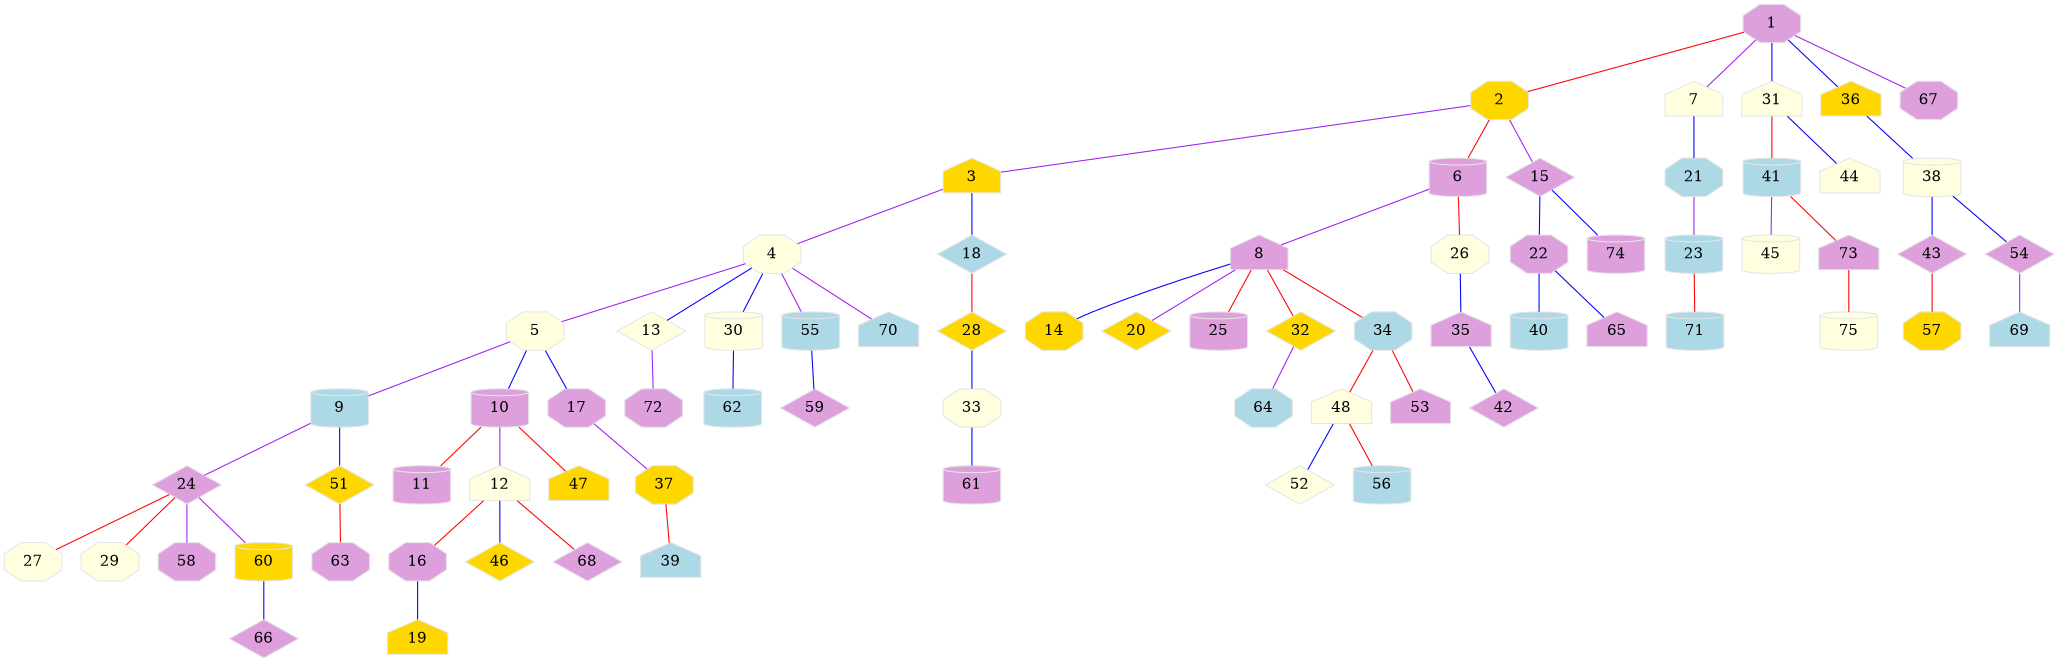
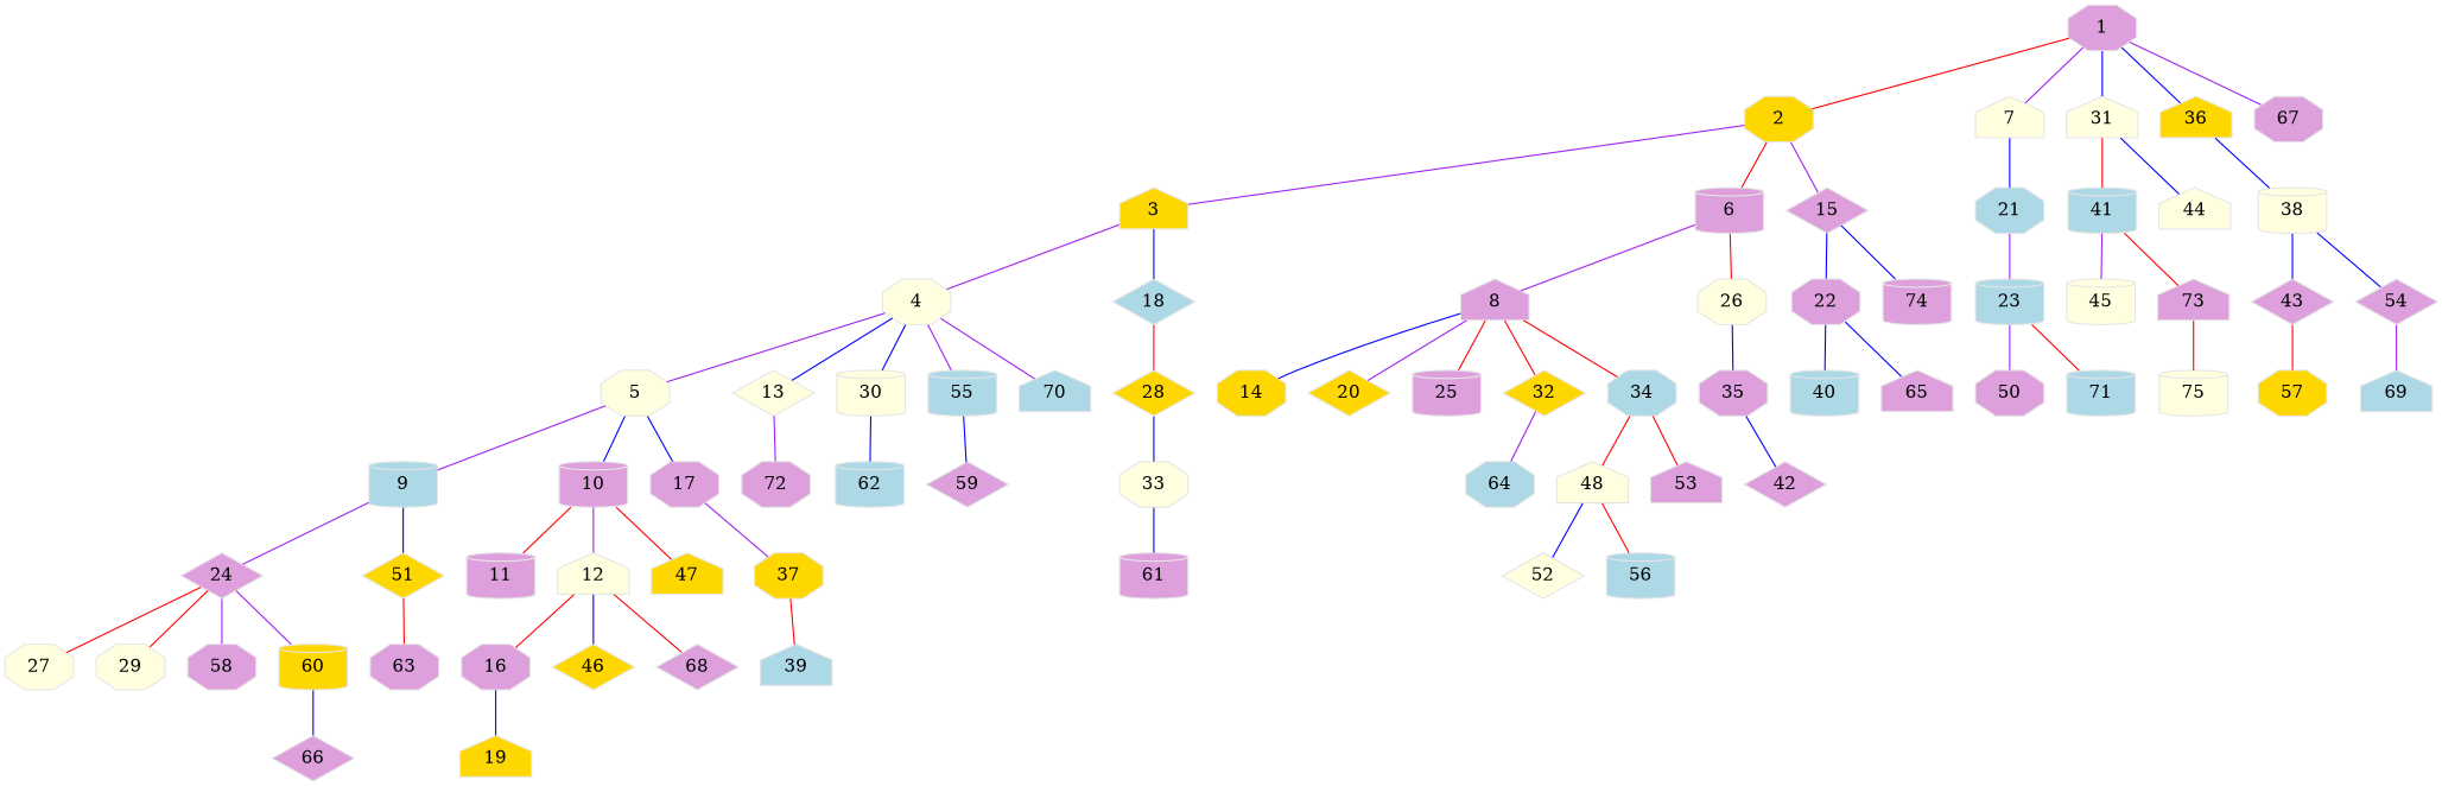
  graph {
    node [color=gray90 fillcolor=plum shape=octagon style=filled]
    edge [color=blue]
    2 [fillcolor=gold]
    1
    7 [fillcolor=lightyellow shape=house]
    31 [fillcolor=lightyellow shape=house]
    36 [fillcolor=gold shape=house]
    67
    3 [fillcolor=gold shape=house]
    6 [shape=cylinder]
    15 [shape=diamond]
    21 [fillcolor=lightblue]
    41 [fillcolor=lightblue shape=cylinder]
    44 [fillcolor=lightyellow shape=house]
    38 [fillcolor=lightyellow shape=cylinder]
    4 [fillcolor=lightyellow]
    18 [fillcolor=lightblue shape=diamond]
    8 [shape=house]
    26 [fillcolor=lightyellow]
    22
    74 [shape=cylinder]
    5 [fillcolor=lightyellow]
    13 [fillcolor=lightyellow shape=diamond]
    30 [fillcolor=lightyellow shape=cylinder]
    55 [fillcolor=lightblue shape=cylinder]
    70 [fillcolor=lightblue shape=house]
    28 [fillcolor=gold shape=diamond]
    9 [fillcolor=lightblue shape=cylinder]
    10 [shape=cylinder]
    17
    72
    62 [fillcolor=lightblue shape=cylinder]
    59 [shape=diamond]
    24 [shape=diamond]
    51 [fillcolor=gold shape=diamond]
    11 [shape=cylinder]
    12 [fillcolor=lightyellow shape=house]
    47 [fillcolor=gold shape=house]
    37 [fillcolor=gold]
    14 [fillcolor=gold]
    20 [fillcolor=gold shape=diamond]
    25 [shape=cylinder]
    32 [fillcolor=gold shape=diamond]
    34 [fillcolor=lightblue]
-   35 [shape=house]
+   35
    23 [fillcolor=lightblue shape=cylinder]
    64 [fillcolor=lightblue]
    48 [fillcolor=lightyellow shape=house]
    53 [shape=house]
    27 [fillcolor=lightyellow]
    29 [fillcolor=lightyellow]
    58
    60 [fillcolor=gold shape=cylinder]
    63
    16
    46 [fillcolor=gold shape=diamond]
    68 [shape=diamond]
    19 [fillcolor=gold shape=house]
    40 [fillcolor=lightblue shape=cylinder]
    65 [shape=house]
    39 [fillcolor=lightblue shape=house]
    33 [fillcolor=lightyellow]
+   50
    71 [fillcolor=lightblue shape=cylinder]
    66 [shape=diamond]
    42 [shape=diamond]
    61 [shape=cylinder]
    45 [fillcolor=lightyellow shape=cylinder]
    73 [shape=house]
    52 [fillcolor=lightyellow shape=diamond]
    56 [fillcolor=lightblue shape=cylinder]
    43 [shape=diamond]
    54 [shape=diamond]
    57 [fillcolor=gold]
    69 [fillcolor=lightblue shape=house]
    75 [fillcolor=lightyellow shape=cylinder]
    2 -- 3 [color=purple]
    2 -- 6 [color=red]
    2 -- 15 [color=purple]
    1 -- 2 [color=red]
    1 -- 7 [color=purple]
    1 -- 31
    1 -- 36
    1 -- 67 [color=purple]
    7 -- 21
    31 -- 41 [color=red]
    31 -- 44
    36 -- 38
    3 -- 4 [color=purple]
    3 -- 18
    6 -- 8 [color=purple]
    6 -- 26 [color=red]
    15 -- 22
    15 -- 74
    21 -- 23 [color=purple]
    41 -- 45 [color=purple]
    41 -- 73 [color=red]
    38 -- 43
    38 -- 54
    4 -- 5 [color=purple]
    4 -- 13
    4 -- 30
    4 -- 55 [color=purple]
    4 -- 70 [color=purple]
    18 -- 28 [color=red]
    8 -- 14
    8 -- 20 [color=purple]
    8 -- 25 [color=red]
    8 -- 32 [color=red]
    8 -- 34 [color=red]
    26 -- 35
    22 -- 40
    22 -- 65
    5 -- 9 [color=purple]
    5 -- 10
    5 -- 17
    13 -- 72 [color=purple]
    30 -- 62
    55 -- 59
    28 -- 33
    9 -- 24 [color=purple]
    9 -- 51
    10 -- 11 [color=red]
    10 -- 12 [color=purple]
    10 -- 47 [color=red]
    17 -- 37 [color=purple]
    24 -- 27 [color=red]
    24 -- 29 [color=red]
    24 -- 58 [color=purple]
    24 -- 60 [color=purple]
    51 -- 63 [color=red]
    12 -- 16 [color=red]
    12 -- 46
    12 -- 68 [color=red]
    37 -- 39 [color=red]
    32 -- 64 [color=purple]
    34 -- 48 [color=red]
    34 -- 53 [color=red]
    35 -- 42
+   23 -- 50 [color=purple]
    23 -- 71 [color=red]
    48 -- 52
    48 -- 56 [color=red]
    60 -- 66
    16 -- 19
    33 -- 61
    73 -- 75 [color=red]
    43 -- 57 [color=red]
    54 -- 69 [color=purple]
  }
